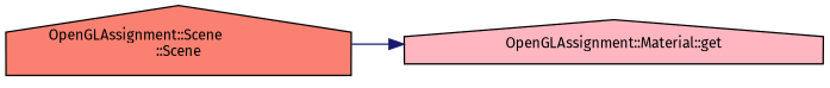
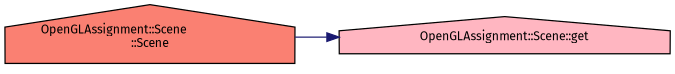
  digraph {
    rankdir=RL
    fontname="Fira Sans"
    node [color=black fontname="Fira Sans" fontsize=10 shape=house style=filled]
-   n1 [fillcolor=lightpink fontcolor=black height=0.2 label="OpenGLAssignment::Material::get" width=0.4]
+   n1 [fillcolor=lightpink fontcolor=black height=0.2 label="OpenGLAssignment::Scene::get" width=0.4]
    n2 [fillcolor=salmon height=0.2 label="OpenGLAssignment::Scene\l::Scene" width=0.4]
    n1 -> n2 [color=midnightblue dir=back fontname="Fira Sans" fontsize=10 labelfontname=Helvetica labelfontsize=10 style=solid]
  }
